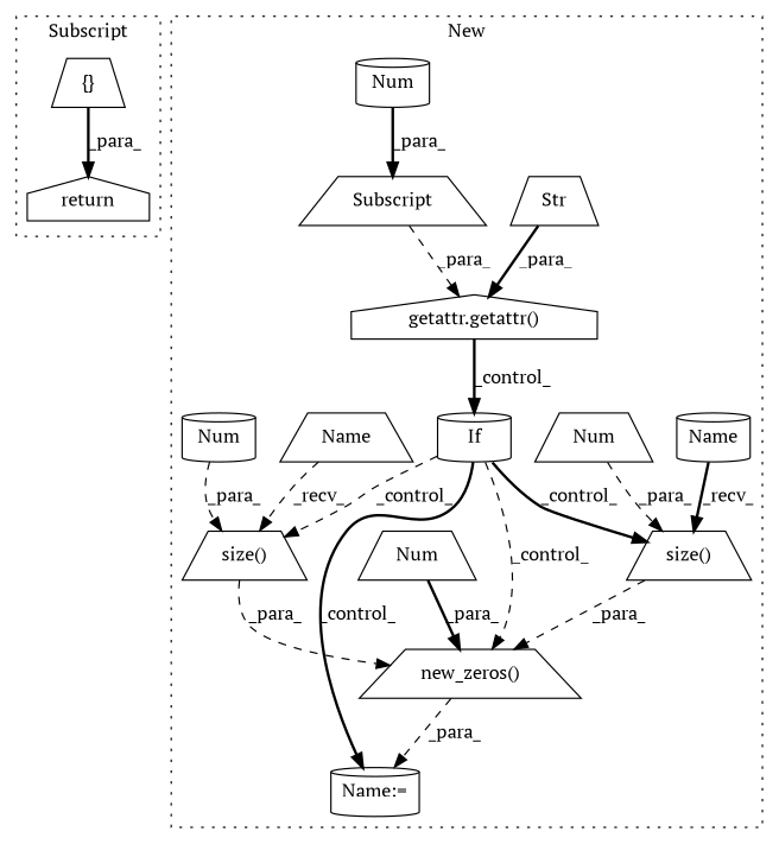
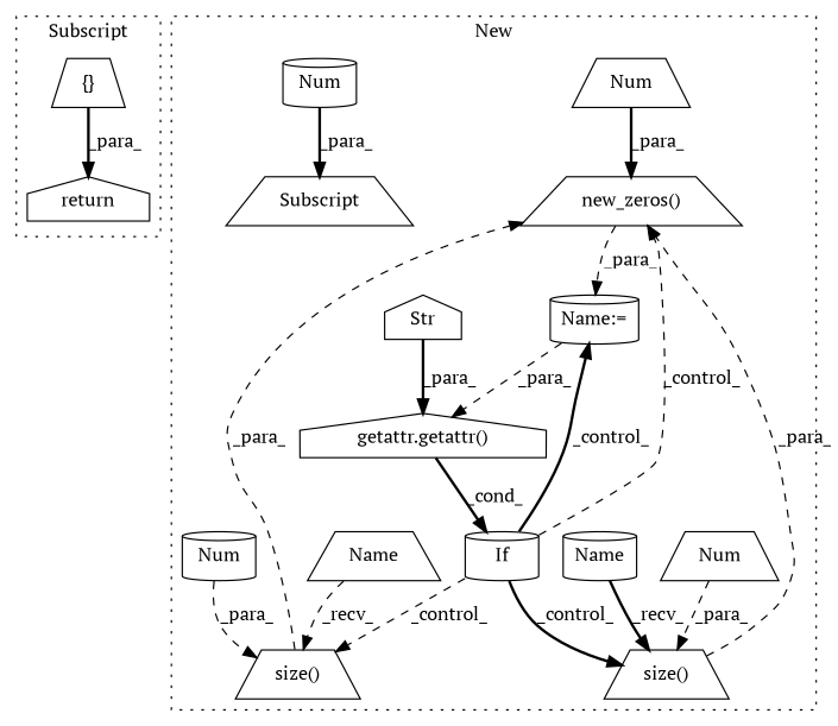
  digraph {
    fontname="PT Serif"
    node [a=75 fontname="PT Serif" l=1 shape=trapezium]
    edge [fontname="PT Serif" style=dashed]
    n1 [a=95 l="14,11" label="{}" s="15142,15272"]
    n2 [a=93 l=7 label=return s=15135 shape=house]
    n3 [l="49,14" label="new_zeros()" s="15248,15338"]
    n4 [a=68 l=3 label="Name:=" s=15245 shape=cylinder]
    n5 [a=96 l=3 label=If s=15164 shape=cylinder]
    n6 [l="8,1" label="getattr.getattr()" s="15167,15218" shape=house]
    n7 [a=63 l="23,0" label=Subscript s="15175,0"]
-   n8 [a=66 l=11 label=Str s=15200]
+   n8 [a=66 l=11 label=Str s=15200 shape=house]
    n9 [a=76 label=Num s=15317]
    n10 [a=76 l=2 label=Num s=15195 shape=cylinder]
    n11 [l="16,1" label="size()" s="15297,15314"]
    n12 [l="16,1" label="size()" s="15320,15337"]
    n13 [a=76 label=Num s=15336]
    n14 [a=76 label=Num s=15313 shape=cylinder]
    n15 [a=87 l=10 label=Name s=15320 shape=cylinder]
    n16 [a=87 l=10 label=Name s=15297]
    subgraph cluster_1 {
      label=Subscript
      style=dotted
      n1
      n2
    }
    subgraph cluster_2 {
      label=New
      style=dotted
      n3
      n4
      n5
      n6
      n7
      n8
      n9
      n10
      n11
      n12
      n13
      n14
      n15
      n16
    }
    n1 -> n2 [label=_para_ style=bold]
    n3 -> n4 [label=_para_]
    n5 -> n3 [label=_control_]
    n5 -> n4 [label=_control_ style=bold]
    n5 -> n11 [label=_control_]
    n5 -> n12 [label=_control_ style=bold]
-   n6 -> n5 [label=_control_ style=bold]
-   n7 -> n6 [label=_para_]
+   n6 -> n5 [label=_cond_ style=bold]
+   n4 -> n6 [label=_para_]
    n8 -> n6 [label=_para_ style=bold]
    n9 -> n3 [label=_para_ style=bold]
    n10 -> n7 [label=_para_ style=bold]
    n11 -> n3 [label=_para_]
    n12 -> n3 [label=_para_]
    n13 -> n12 [label=_para_]
    n14 -> n11 [label=_para_]
    n15 -> n12 [label=_recv_ style=bold]
    n16 -> n11 [label=_recv_]
  }
